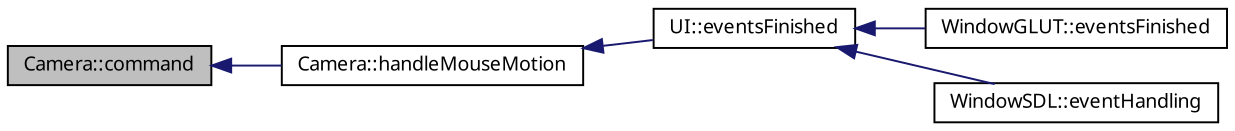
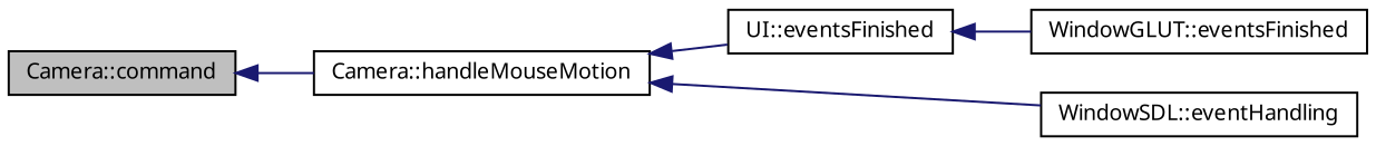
  digraph {
    fontname="Noto Sans"
    rankdir=LR
    node [color=black fillcolor=white fontname="Noto Sans" fontsize=10 shape=record style=filled]
    edge [color=midnightblue dir=back fontname="Noto Sans" fontsize=10 labelfontname=Helvetica labelfontsize=10 style=solid]
    n1 [fillcolor=grey75 fontcolor=black height=0.2 label="Camera::command" width=0.4]
    n2 [height=0.2 label="Camera::handleMouseMotion" width=0.4]
    n3 [height=0.2 label="UI::eventsFinished" width=0.4]
    n4 [height=0.2 label="WindowGLUT::eventsFinished" width=0.4]
    n5 [height=0.2 label="WindowSDL::eventHandling" width=0.4]
    n1 -> n2
    n2 -> n3
    n3 -> n4
-   n3 -> n5
+   n2 -> n5
  }
